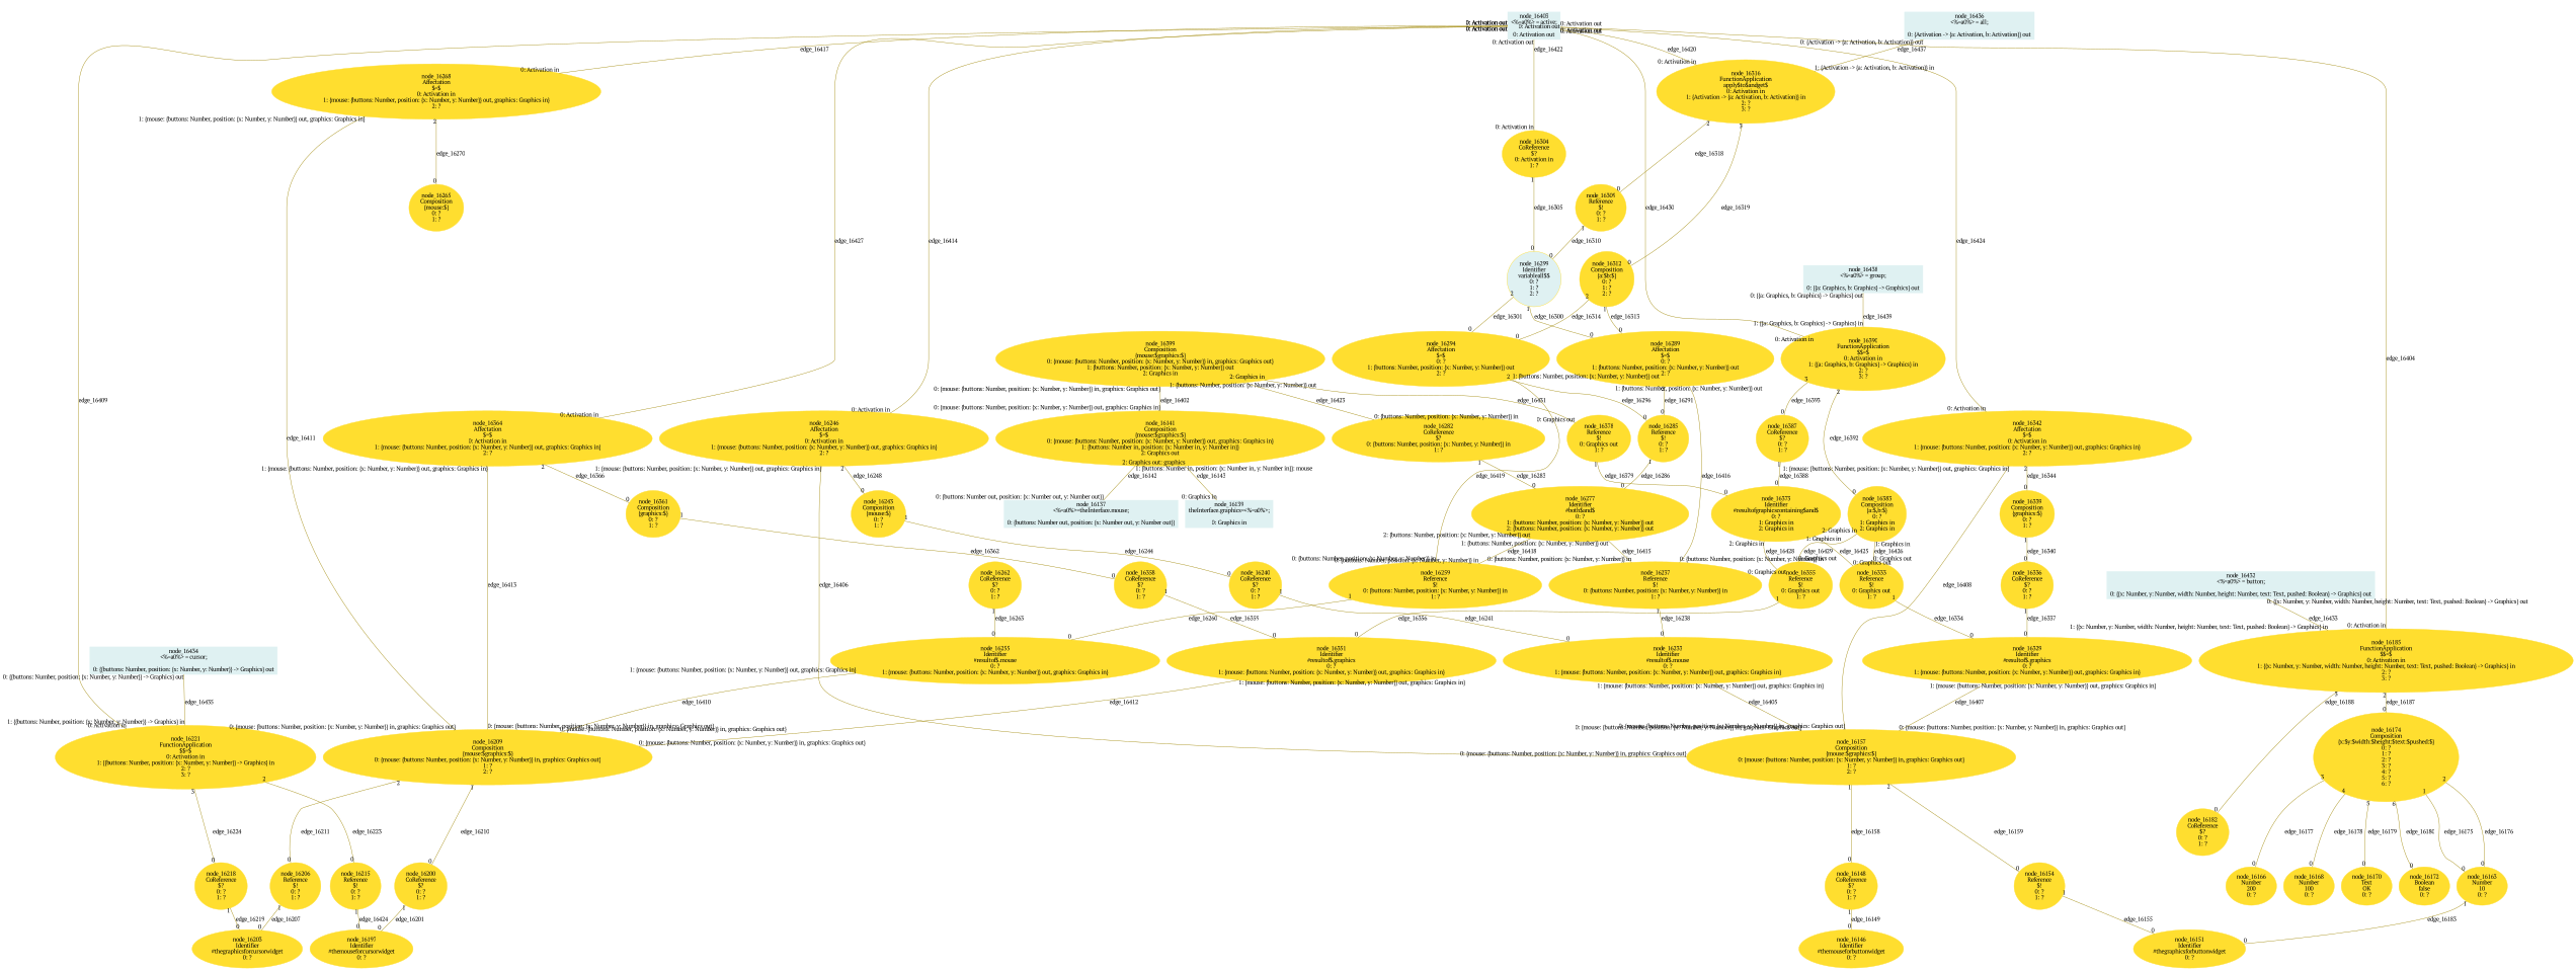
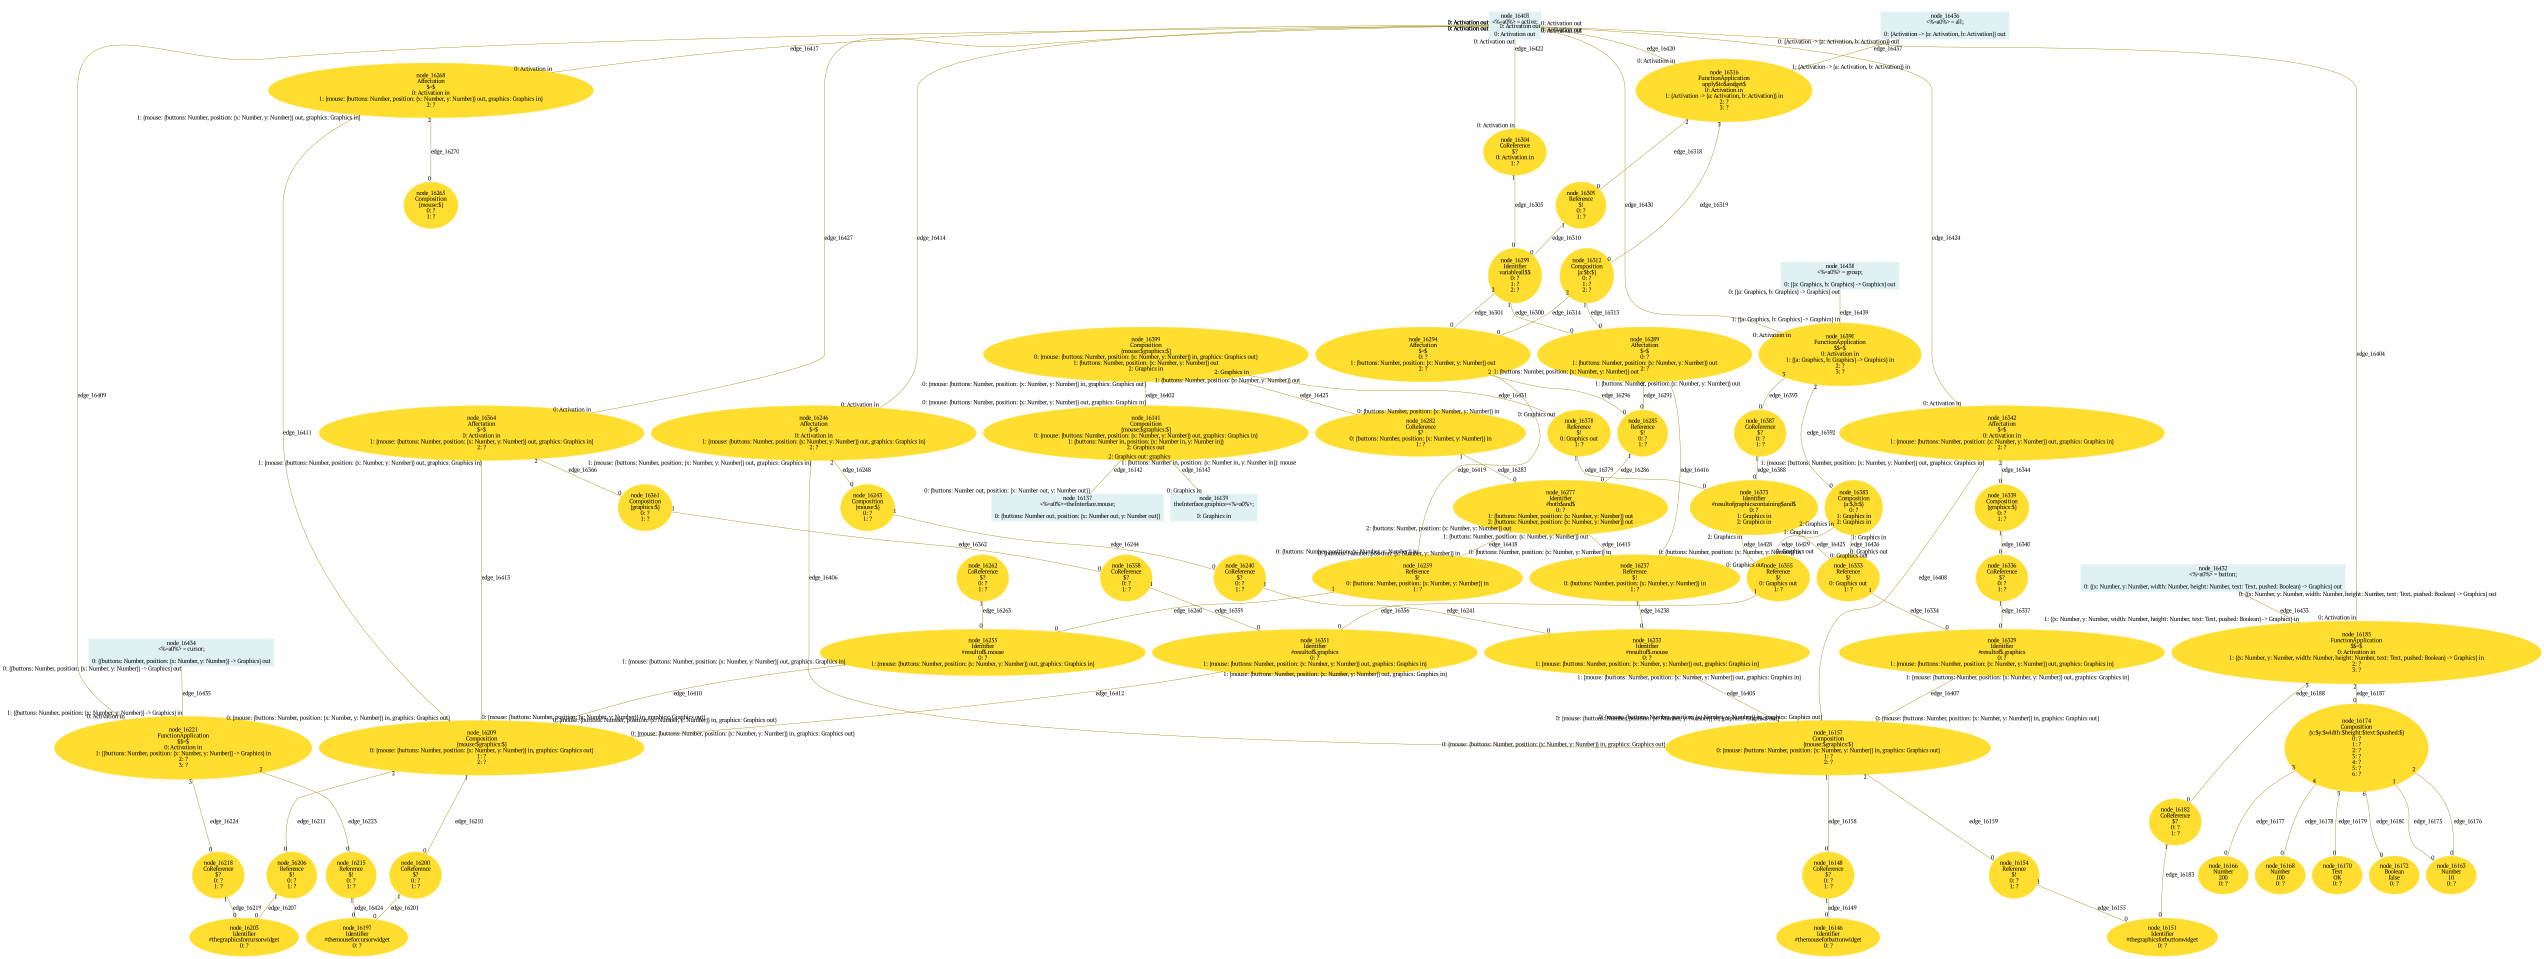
  digraph {
    fontname="PT Serif"
    node [color="#ffde2f" fontname="PT Serif" shape=ellipse style=filled]
    edge [arrowHead=none arrowsize=1 color="#9d8400" dir=none fontname="PT Serif" headlabel=0 taillabel=1]
    n1 [color="#dff1f2" label="node_16137\n<%=a0%>=theInterface.mouse;\n\n0: {buttons: Number out, position: {x: Number out, y: Number out}}" shape=box]
    n2 [color="#dff1f2" label="node_16139\ntheInterface.graphics=<%=a0%>;\n\n0: Graphics in" shape=box]
    n3 [label="node_16141\nComposition\n{mouse:$graphics:$}\n0: {mouse: {buttons: Number, position: {x: Number, y: Number}} out, graphics: Graphics in}\n1: {buttons: Number in, position: {x: Number in, y: Number in}}\n2: Graphics out"]
    n4 [label="node_16146\nIdentifier\n#themouseforbuttonwidget\n0: ?"]
    n5 [label="node_16148\nCoReference\n$?\n0: ?\n1: ?"]
    n6 [label="node_16151\nIdentifier\n#thegraphicsforbuttonwidget\n0: ?"]
    n7 [label="node_16154\nReference\n$!\n0: ?\n1: ?"]
    n8 [label="node_16157\nComposition\n{mouse:$graphics:$}\n0: {mouse: {buttons: Number, position: {x: Number, y: Number}} in, graphics: Graphics out}\n1: ?\n2: ?"]
    n9 [label="node_16163\nNumber\n10\n0: ?"]
    n10 [label="node_16166\nNumber\n200\n0: ?"]
    n11 [label="node_16168\nNumber\n100\n0: ?"]
    n12 [label="node_16170\nText\nOK\n0: ?"]
    n13 [label="node_16172\nBoolean\nfalse\n0: ?"]
    n14 [label="node_16174\nComposition\n{x:$y:$width:$height:$text:$pushed:$}\n0: ?\n1: ?\n2: ?\n3: ?\n4: ?\n5: ?\n6: ?"]
    n15 [label="node_16182\nCoReference\n$?\n0: ?\n1: ?"]
    n16 [label="node_16185\nFunctionApplication\n$$=$\n0: Activation in\n1: {{x: Number, y: Number, width: Number, height: Number, text: Text, pushed: Boolean} -> Graphics} in\n2: ?\n3: ?"]
    n17 [label="node_16197\nIdentifier\n#themouseforcursorwidget\n0: ?"]
    n18 [label="node_16200\nCoReference\n$?\n0: ?\n1: ?"]
    n19 [label="node_16203\nIdentifier\n#thegraphicsforcursorwidget\n0: ?"]
-   n20 [label="node_16206\nReference\n$!\n0: ?\n1: ?"]
+   n20 [label="node_36206\nReference\n$!\n0: ?\n1: ?"]
    n21 [label="node_16209\nComposition\n{mouse:$graphics:$}\n0: {mouse: {buttons: Number, position: {x: Number, y: Number}} in, graphics: Graphics out}\n1: ?\n2: ?"]
    n22 [label="node_16215\nReference\n$!\n0: ?\n1: ?"]
    n23 [label="node_16218\nCoReference\n$?\n0: ?\n1: ?"]
    n24 [label="node_16221\nFunctionApplication\n$$=$\n0: Activation in\n1: {{buttons: Number, position: {x: Number, y: Number}} -> Graphics} in\n2: ?\n3: ?"]
    n25 [label="node_16233\nIdentifier\n#resultof$.mouse\n0: ?\n1: {mouse: {buttons: Number, position: {x: Number, y: Number}} out, graphics: Graphics in}"]
    n26 [label="node_16237\nReference\n$!\n0: {buttons: Number, position: {x: Number, y: Number}} in\n1: ?"]
    n27 [label="node_16240\nCoReference\n$?\n0: ?\n1: ?"]
    n28 [label="node_16243\nComposition\n{mouse:$}\n0: ?\n1: ?"]
    n29 [label="node_16246\nAffectation\n$=$\n0: Activation in\n1: {mouse: {buttons: Number, position: {x: Number, y: Number}} out, graphics: Graphics in}\n2: ?"]
    n30 [label="node_16255\nIdentifier\n#resultof$.mouse\n0: ?\n1: {mouse: {buttons: Number, position: {x: Number, y: Number}} out, graphics: Graphics in}"]
    n31 [label="node_16259\nReference\n$!\n0: {buttons: Number, position: {x: Number, y: Number}} in\n1: ?"]
    n32 [label="node_16262\nCoReference\n$?\n0: ?\n1: ?"]
    n33 [label="node_16265\nComposition\n{mouse:$}\n0: ?\n1: ?"]
    n34 [label="node_16268\nAffectation\n$=$\n0: Activation in\n1: {mouse: {buttons: Number, position: {x: Number, y: Number}} out, graphics: Graphics in}\n2: ?"]
    n35 [label="node_16277\nIdentifier\n#both$and$\n0: ?\n1: {buttons: Number, position: {x: Number, y: Number}} out\n2: {buttons: Number, position: {x: Number, y: Number}} out"]
    n36 [label="node_16282\nCoReference\n$?\n0: {buttons: Number, position: {x: Number, y: Number}} in\n1: ?"]
    n37 [label="node_16285\nReference\n$!\n0: ?\n1: ?"]
    n38 [label="node_16289\nAffectation\n$=$\n0: ?\n1: {buttons: Number, position: {x: Number, y: Number}} out\n2: ?"]
    n39 [label="node_16294\nAffectation\n$=$\n0: ?\n1: {buttons: Number, position: {x: Number, y: Number}} out\n2: ?"]
-   n40 [label="node_16299\nIdentifier\nvariableall$$\n0: ?\n1: ?\n2: ?" fillcolor="#dff1f2"]
+   n40 [label="node_16299\nIdentifier\nvariableall$$\n0: ?\n1: ?\n2: ?"]
    n41 [label="node_16304\nCoReference\n$?\n0: Activation in\n1: ?"]
    n42 [label="node_16309\nReference\n$!\n0: ?\n1: ?"]
    n43 [label="node_16312\nComposition\n{a:$b:$}\n0: ?\n1: ?\n2: ?"]
    n44 [label="node_16316\nFunctionApplication\napply$to$andget$\n0: Activation in\n1: {Activation -> {a: Activation, b: Activation}} in\n2: ?\n3: ?"]
    n45 [label="node_16329\nIdentifier\n#resultof$.graphics\n0: ?\n1: {mouse: {buttons: Number, position: {x: Number, y: Number}} out, graphics: Graphics in}"]
    n46 [label="node_16333\nReference\n$!\n0: Graphics out\n1: ?"]
    n47 [label="node_16336\nCoReference\n$?\n0: ?\n1: ?"]
    n48 [label="node_16339\nComposition\n{graphics:$}\n0: ?\n1: ?"]
    n49 [label="node_16342\nAffectation\n$=$\n0: Activation in\n1: {mouse: {buttons: Number, position: {x: Number, y: Number}} out, graphics: Graphics in}\n2: ?"]
    n50 [label="node_16351\nIdentifier\n#resultof$.graphics\n0: ?\n1: {mouse: {buttons: Number, position: {x: Number, y: Number}} out, graphics: Graphics in}"]
    n51 [label="node_16355\nReference\n$!\n0: Graphics out\n1: ?"]
    n52 [label="node_16358\nCoReference\n$?\n0: ?\n1: ?"]
    n53 [label="node_16361\nComposition\n{graphics:$}\n0: ?\n1: ?"]
    n54 [label="node_16364\nAffectation\n$=$\n0: Activation in\n1: {mouse: {buttons: Number, position: {x: Number, y: Number}} out, graphics: Graphics in}\n2: ?"]
    n55 [label="node_16373\nIdentifier\n#resultofgraphicscontaining$and$\n0: ?\n1: Graphics in\n2: Graphics in"]
    n56 [label="node_16378\nReference\n$!\n0: Graphics out\n1: ?"]
    n57 [label="node_16383\nComposition\n{a:$,b:$}\n0: ?\n1: Graphics in\n2: Graphics in"]
    n58 [label="node_16387\nCoReference\n$?\n0: ?\n1: ?"]
    n59 [label="node_16390\nFunctionApplication\n$$=$\n0: Activation in\n1: {{a: Graphics, b: Graphics} -> Graphics} in\n2: ?\n3: ?"]
    n60 [label="node_16399\nComposition\n{mouse:$graphics:$}\n0: {mouse: {buttons: Number, position: {x: Number, y: Number}} in, graphics: Graphics out}\n1: {buttons: Number, position: {x: Number, y: Number}} out\n2: Graphics in"]
    n61 [color="#dff1f2" label="node_16403\n<%=a0%> = active;\n\n0: Activation out" shape=box]
    n62 [color="#dff1f2" label="node_16432\n<%=a0%> = button;\n\n0: {{x: Number, y: Number, width: Number, height: Number, text: Text, pushed: Boolean} -> Graphics} out" shape=box]
    n63 [color="#dff1f2" label="node_16434\n<%=a0%> = cursor;\n\n0: {{buttons: Number, position: {x: Number, y: Number}} -> Graphics} out" shape=box]
    n64 [color="#dff1f2" label="node_16436\n<%=a0%> = all;\n\n0: {Activation -> {a: Activation, b: Activation}} out" shape=box]
    n65 [color="#dff1f2" label="node_16438\n<%=a0%> = group;\n\n0: {{a: Graphics, b: Graphics} -> Graphics} out" shape=box]
    n3 -> n1 [headlabel="0: {buttons: Number out, position: {x: Number out, y: Number out}}" label=edge_16142 taillabel="1: {buttons: Number in, position: {x: Number in, y: Number in}}: mouse"]
    n3 -> n2 [headlabel="0: Graphics in" label=edge_16143 taillabel="2: Graphics out: graphics"]
    n5 -> n4 [label=edge_16149]
    n7 -> n6 [label=edge_16155]
    n8 -> n5 [label=edge_16158]
    n8 -> n7 [label=edge_16159 taillabel=2]
    n14 -> n9 [label=edge_16175]
    n14 -> n9 [label=edge_16176 taillabel=2]
    n14 -> n10 [label=edge_16177 taillabel=3]
    n14 -> n11 [label=edge_16178 taillabel=4]
    n14 -> n12 [label=edge_16179 taillabel=5]
    n14 -> n13 [label=edge_16180 taillabel=6]
-   n9 -> n6 [label=edge_16183]
+   n15 -> n6 [label=edge_16183]
    n16 -> n14 [label=edge_16187 taillabel=2]
    n16 -> n15 [label=edge_16188 taillabel=3]
    n18 -> n17 [label=edge_16201]
    n20 -> n19 [label=edge_16207]
    n21 -> n18 [label=edge_16210]
    n21 -> n20 [label=edge_16211 taillabel=2]
    n22 -> n17 [label=edge_16424]
    n23 -> n19 [label=edge_16219]
    n24 -> n22 [label=edge_16223 taillabel=2]
    n24 -> n23 [label=edge_16224 taillabel=3]
    n25 -> n8 [headlabel="0: {mouse: {buttons: Number, position: {x: Number, y: Number}} in, graphics: Graphics out}" label=edge_16405 taillabel="1: {mouse: {buttons: Number, position: {x: Number, y: Number}} out, graphics: Graphics in}"]
    n26 -> n25 [label=edge_16238]
    n27 -> n25 [label=edge_16241]
    n28 -> n27 [label=edge_16244]
    n29 -> n8 [headlabel="0: {mouse: {buttons: Number, position: {x: Number, y: Number}} in, graphics: Graphics out}" label=edge_16406 taillabel="1: {mouse: {buttons: Number, position: {x: Number, y: Number}} out, graphics: Graphics in}"]
    n29 -> n28 [label=edge_16248 taillabel=2]
    n30 -> n21 [headlabel="0: {mouse: {buttons: Number, position: {x: Number, y: Number}} in, graphics: Graphics out}" label=edge_16410 taillabel="1: {mouse: {buttons: Number, position: {x: Number, y: Number}} out, graphics: Graphics in}"]
    n31 -> n30 [label=edge_16260]
    n32 -> n30 [label=edge_16263]
    n34 -> n21 [headlabel="0: {mouse: {buttons: Number, position: {x: Number, y: Number}} in, graphics: Graphics out}" label=edge_16411 taillabel="1: {mouse: {buttons: Number, position: {x: Number, y: Number}} out, graphics: Graphics in}"]
    n34 -> n33 [label=edge_16270 taillabel=2]
    n35 -> n26 [headlabel="0: {buttons: Number, position: {x: Number, y: Number}} in" label=edge_16415 taillabel="1: {buttons: Number, position: {x: Number, y: Number}} out"]
    n35 -> n31 [headlabel="0: {buttons: Number, position: {x: Number, y: Number}} in" label=edge_16418 taillabel="2: {buttons: Number, position: {x: Number, y: Number}} out"]
    n36 -> n35 [label=edge_16283]
    n37 -> n35 [label=edge_16286]
    n38 -> n26 [headlabel="0: {buttons: Number, position: {x: Number, y: Number}} in" label=edge_16416 taillabel="1: {buttons: Number, position: {x: Number, y: Number}} out"]
    n38 -> n37 [label=edge_16291 taillabel=2]
    n39 -> n31 [headlabel="0: {buttons: Number, position: {x: Number, y: Number}} in" label=edge_16419 taillabel="1: {buttons: Number, position: {x: Number, y: Number}} out"]
    n39 -> n37 [label=edge_16296 taillabel=2]
    n40 -> n38 [label=edge_16300]
    n40 -> n39 [label=edge_16301 taillabel=2]
    n41 -> n40 [label=edge_16305]
    n42 -> n40 [label=edge_16310]
    n43 -> n38 [label=edge_16313]
    n43 -> n39 [label=edge_16314 taillabel=2]
    n44 -> n42 [label=edge_16318 taillabel=2]
    n44 -> n43 [label=edge_16319 taillabel=3]
    n45 -> n8 [headlabel="0: {mouse: {buttons: Number, position: {x: Number, y: Number}} in, graphics: Graphics out}" label=edge_16407 taillabel="1: {mouse: {buttons: Number, position: {x: Number, y: Number}} out, graphics: Graphics in}"]
    n46 -> n45 [label=edge_16334]
    n47 -> n45 [label=edge_16337]
    n48 -> n47 [label=edge_16340]
    n49 -> n8 [headlabel="0: {mouse: {buttons: Number, position: {x: Number, y: Number}} in, graphics: Graphics out}" label=edge_16408 taillabel="1: {mouse: {buttons: Number, position: {x: Number, y: Number}} out, graphics: Graphics in}"]
    n49 -> n48 [label=edge_16344 taillabel=2]
    n50 -> n21 [headlabel="0: {mouse: {buttons: Number, position: {x: Number, y: Number}} in, graphics: Graphics out}" label=edge_16412 taillabel="1: {mouse: {buttons: Number, position: {x: Number, y: Number}} out, graphics: Graphics in}"]
    n51 -> n50 [label=edge_16356]
    n52 -> n50 [label=edge_16359]
    n53 -> n52 [label=edge_16362]
    n54 -> n21 [headlabel="0: {mouse: {buttons: Number, position: {x: Number, y: Number}} in, graphics: Graphics out}" label=edge_16413 taillabel="1: {mouse: {buttons: Number, position: {x: Number, y: Number}} out, graphics: Graphics in}"]
    n54 -> n53 [label=edge_16366 taillabel=2]
    n55 -> n46 [headlabel="0: Graphics out" label=edge_16425 taillabel="1: Graphics in"]
    n55 -> n51 [headlabel="0: Graphics out" label=edge_16428 taillabel="2: Graphics in"]
    n56 -> n55 [label=edge_16379]
    n57 -> n46 [headlabel="0: Graphics out" label=edge_16426 taillabel="1: Graphics in"]
    n57 -> n51 [headlabel="0: Graphics out" label=edge_16429 taillabel="2: Graphics in"]
    n58 -> n55 [label=edge_16388]
    n59 -> n57 [label=edge_16392 taillabel=2]
    n59 -> n58 [label=edge_16393 taillabel=3]
    n60 -> n3 [headlabel="0: {mouse: {buttons: Number, position: {x: Number, y: Number}} out, graphics: Graphics in}" label=edge_16402 taillabel="0: {mouse: {buttons: Number, position: {x: Number, y: Number}} in, graphics: Graphics out}"]
    n60 -> n36 [headlabel="0: {buttons: Number, position: {x: Number, y: Number}} in" label=edge_16423 taillabel="1: {buttons: Number, position: {x: Number, y: Number}} out"]
    n60 -> n56 [headlabel="0: Graphics out" label=edge_16431 taillabel="2: Graphics in"]
    n61 -> n16 [headlabel="0: Activation in" label=edge_16404 taillabel="0: Activation out"]
    n61 -> n24 [headlabel="0: Activation in" label=edge_16409 taillabel="0: Activation out"]
    n61 -> n29 [headlabel="0: Activation in" label=edge_16414 taillabel="0: Activation out"]
    n61 -> n34 [headlabel="0: Activation in" label=edge_16417 taillabel="0: Activation out"]
    n61 -> n41 [headlabel="0: Activation in" label=edge_16422 taillabel="0: Activation out"]
    n61 -> n44 [headlabel="0: Activation in" label=edge_16420 taillabel="0: Activation out"]
    n61 -> n49 [headlabel="0: Activation in" label=edge_16424 taillabel="0: Activation out"]
    n61 -> n54 [headlabel="0: Activation in" label=edge_16427 taillabel="0: Activation out"]
    n61 -> n59 [headlabel="0: Activation in" label=edge_16430 taillabel="0: Activation out"]
    n62 -> n16 [headlabel="1: {{x: Number, y: Number, width: Number, height: Number, text: Text, pushed: Boolean} -> Graphics} in" label=edge_16433 taillabel="0: {{x: Number, y: Number, width: Number, height: Number, text: Text, pushed: Boolean} -> Graphics} out"]
    n63 -> n24 [headlabel="1: {{buttons: Number, position: {x: Number, y: Number}} -> Graphics} in" label=edge_16435 taillabel="0: {{buttons: Number, position: {x: Number, y: Number}} -> Graphics} out"]
    n64 -> n44 [headlabel="1: {Activation -> {a: Activation, b: Activation}} in" label=edge_16437 taillabel="0: {Activation -> {a: Activation, b: Activation}} out"]
    n65 -> n59 [headlabel="1: {{a: Graphics, b: Graphics} -> Graphics} in" label=edge_16439 taillabel="0: {{a: Graphics, b: Graphics} -> Graphics} out"]
  }
